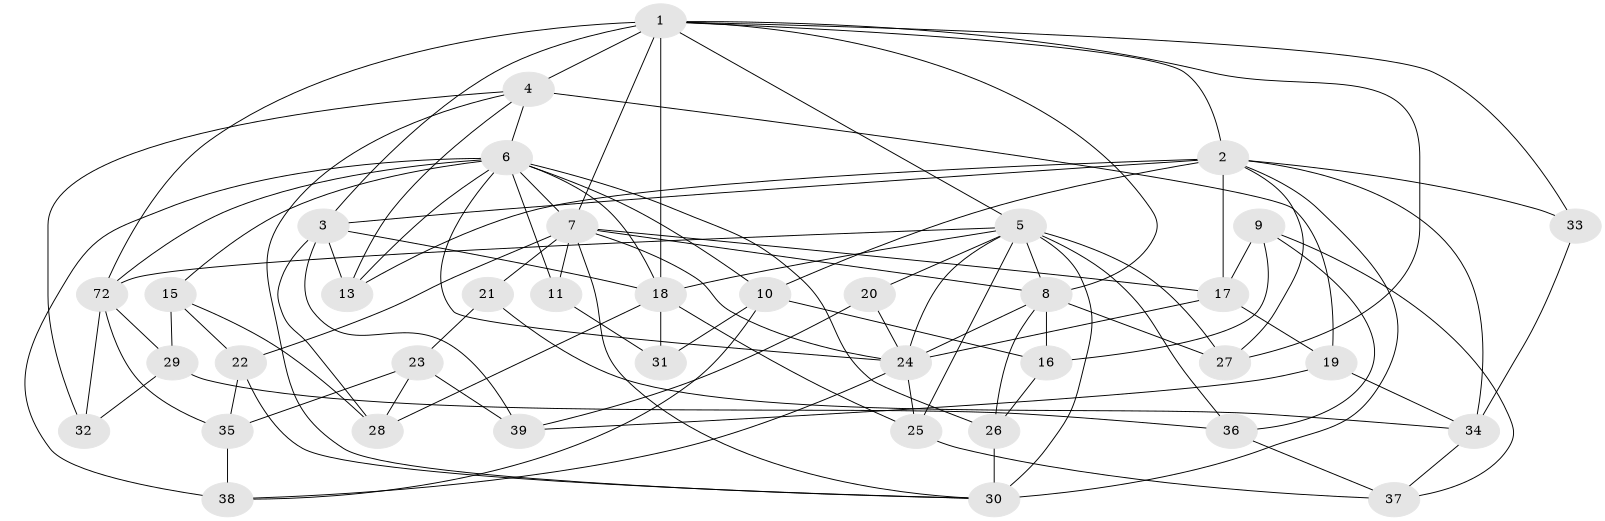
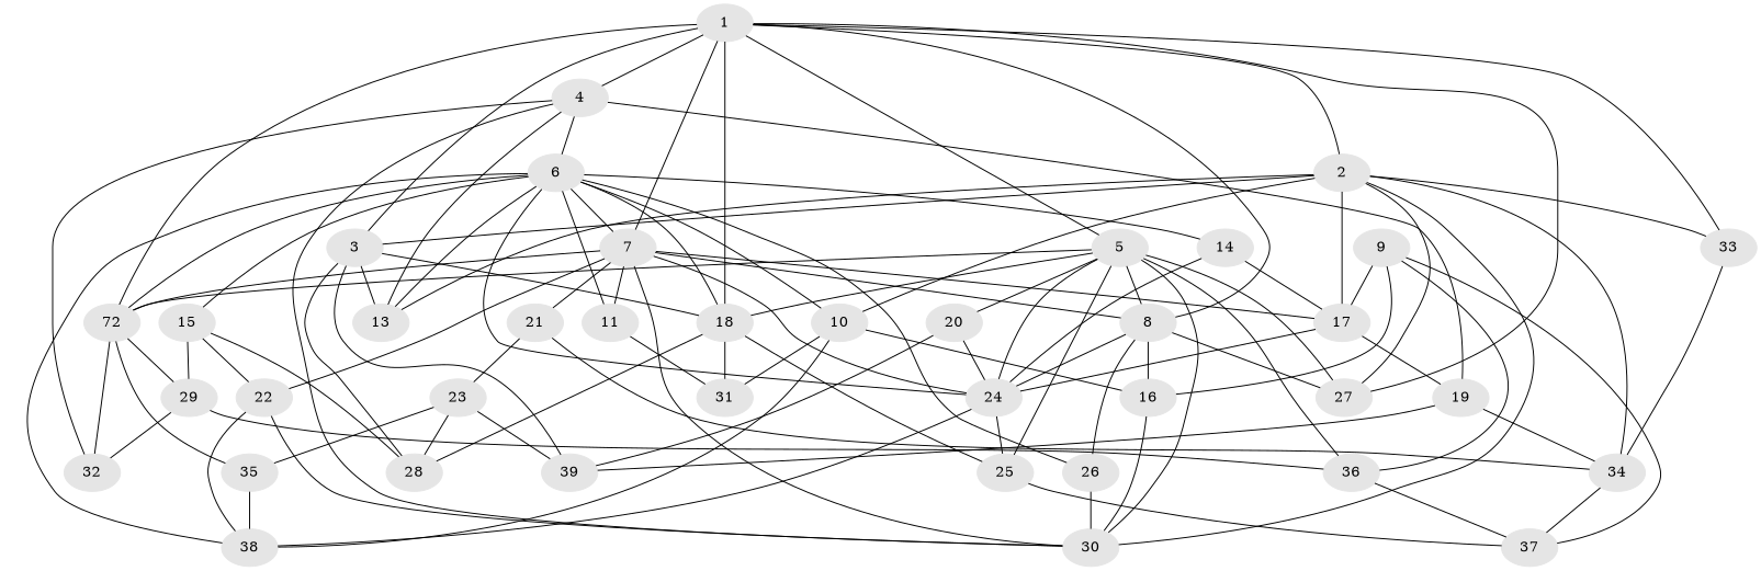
  graph {
    node [color=gray90 style=filled]
    edge [weight=1.0]
    1
    2
    3
    4
    5
    7
    8
    n8 [label=72]
    18
    27
    33
    10
    13
    17
    30
    34
    28
    39
    6
    19
    32
    20
    24
    25
    36
    11
    21
    22
    26
    16
    29
    35
    31
    38
    37
+   14
    15
    23
    9
    1 -- 2
    1 -- 3
    1 -- 4
    1 -- 5
    1 -- 7
    1 -- 8
    1 -- n8 [weight=2.0]
    1 -- 18 [weight=2.0]
    1 -- 27
    1 -- 33
    2 -- 3 [weight=3.0]
    2 -- 27
    2 -- 33
    2 -- 10
    2 -- 13
    2 -- 17 [weight=2.0]
    2 -- 30
    2 -- 34
    3 -- 18
    3 -- 13
    3 -- 28
    3 -- 39
    4 -- 13
    4 -- 30
    4 -- 6
    4 -- 19 [weight=3.0]
    4 -- 32
    5 -- 8 [weight=2.0]
    5 -- n8
    5 -- 18
    5 -- 27
    5 -- 30
    5 -- 20
    5 -- 24 [weight=2.0]
    5 -- 25
    5 -- 36
    7 -- 8
+   7 -- n8
    7 -- 17
    7 -- 30
    7 -- 24
    7 -- 11 [weight=2.0]
    7 -- 21 [weight=2.0]
    7 -- 22
    8 -- 27
    8 -- 24
    8 -- 26
    8 -- 16
    n8 -- 32
    n8 -- 29
    n8 -- 35
    18 -- 28
    18 -- 25
    18 -- 31
    33 -- 34
    10 -- 16
    10 -- 31 [weight=2.0]
    10 -- 38
    17 -- 19
    17 -- 24
    34 -- 37
    6 -- 7
    6 -- n8
    6 -- 18
    6 -- 10
    6 -- 13
    6 -- 24
    6 -- 11
    6 -- 26
    6 -- 38
+   6 -- 14
    6 -- 15
    19 -- 34
    19 -- 39
    20 -- 39
    20 -- 24
    24 -- 25
    24 -- 38
    25 -- 37
    36 -- 37
    11 -- 31
    21 -- 34
    21 -- 23
    22 -- 30
-   22 -- 35
+   22 -- 38
    26 -- 30
-   16 -- 26
+   16 -- 30
    29 -- 32
    29 -- 36
    35 -- 38
+   14 -- 17 [weight=2.0]
+   14 -- 24
    15 -- 28
    15 -- 22
    15 -- 29
    23 -- 28
    23 -- 39
    23 -- 35
    9 -- 17
    9 -- 36
    9 -- 16
    9 -- 37
  }
